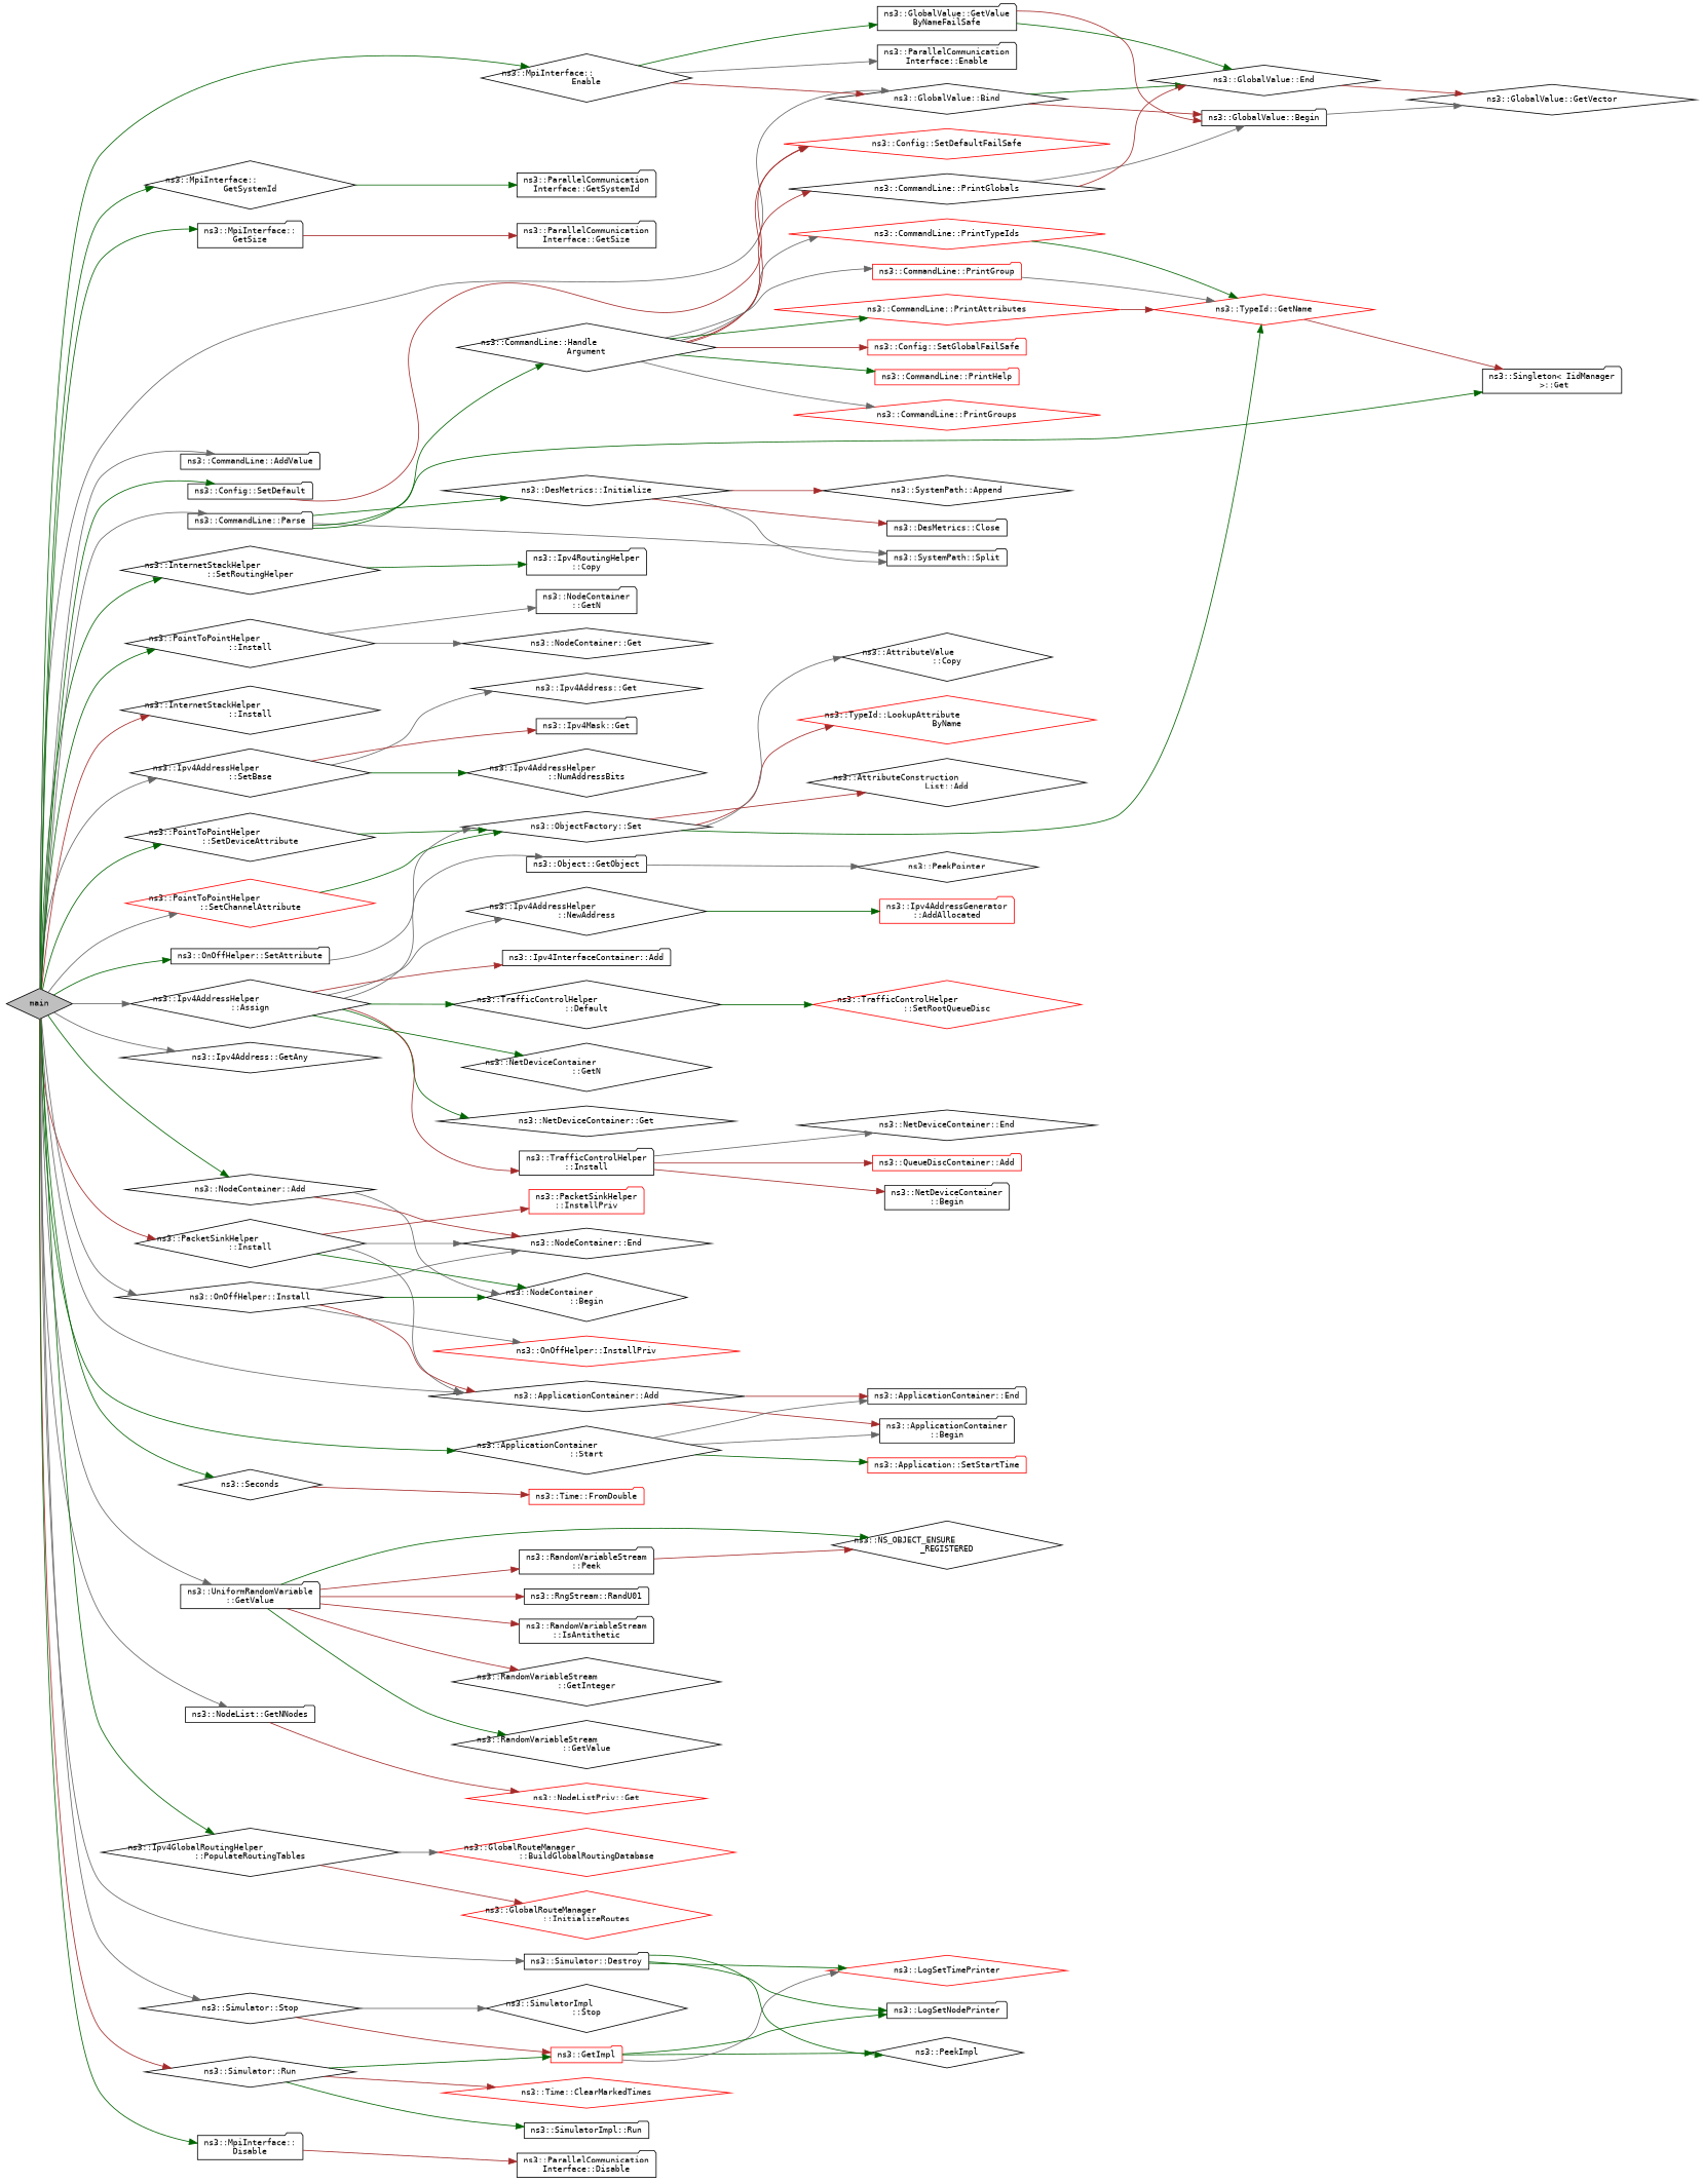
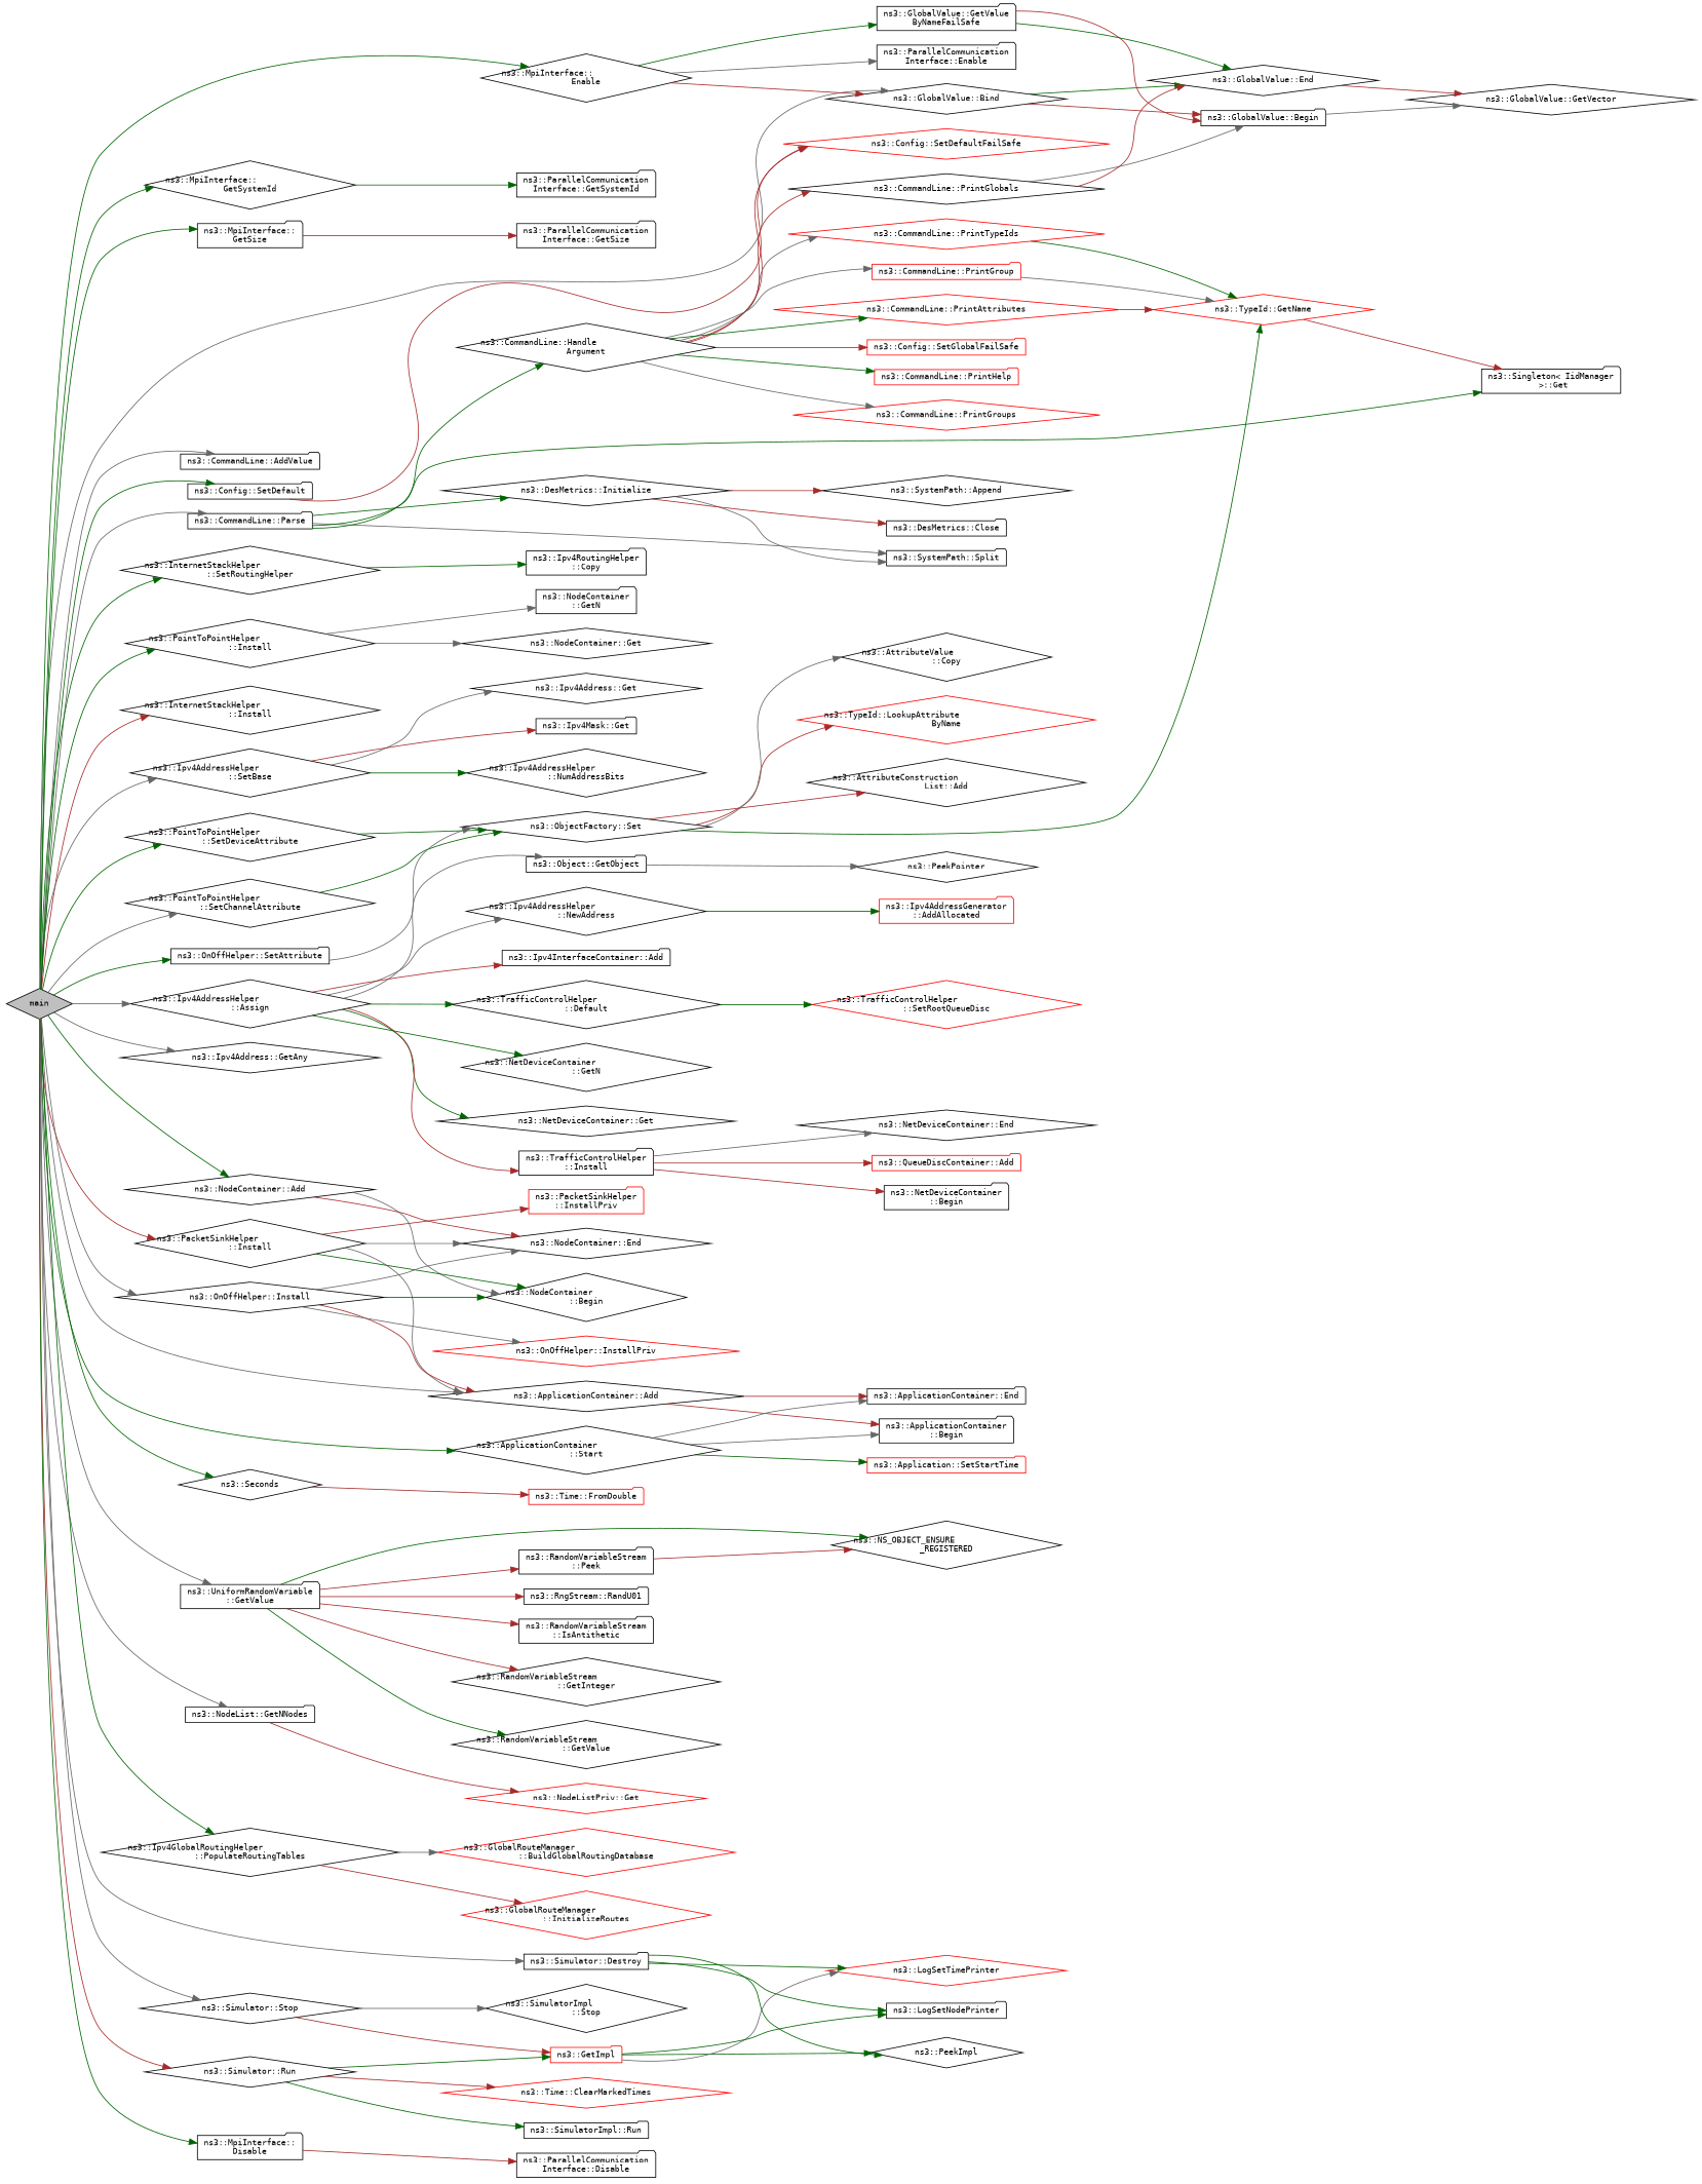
  digraph {
    fontname="DejaVu Sans Mono"
    rankdir=LR
    node [color=black fillcolor=white fontname="DejaVu Sans Mono" fontsize=10 shape=diamond style=filled]
    edge [color=darkgreen fontname="DejaVu Sans Mono" fontsize=10 labelfontname=Helvetica labelfontsize=10 style=solid]
    n1 [fillcolor=grey75 fontcolor=black height=0.2 label=main width=0.4]
    n2 [height=0.2 label="ns3::MpiInterface::\lEnable" width=0.4]
    n3 [height=0.2 label="ns3::GlobalValue::Bind" width=0.4]
    n4 [height=0.2 label="ns3::MpiInterface::\lGetSystemId" width=0.4]
    n5 [height=0.2 label="ns3::MpiInterface::\lGetSize" shape=folder width=0.4]
    n6 [height=0.2 label="ns3::CommandLine::AddValue" shape=folder width=0.4]
    n7 [height=0.2 label="ns3::CommandLine::Parse" shape=folder width=0.4]
    n8 [height=0.2 label="ns3::PointToPointHelper\l::SetDeviceAttribute" width=0.4]
-   n9 [color=red height=0.2 label="ns3::PointToPointHelper\l::SetChannelAttribute" width=0.4]
+   n9 [height=0.2 label="ns3::PointToPointHelper\l::SetChannelAttribute" width=0.4]
    n10 [height=0.2 label="ns3::InternetStackHelper\l::SetRoutingHelper" width=0.4]
    n11 [height=0.2 label="ns3::InternetStackHelper\l::Install" width=0.4]
    n12 [height=0.2 label="ns3::PointToPointHelper\l::Install" width=0.4]
    n13 [height=0.2 label="ns3::NodeContainer::Add" width=0.4]
    n14 [height=0.2 label="ns3::Ipv4AddressHelper\l::SetBase" width=0.4]
    n15 [height=0.2 label="ns3::Ipv4AddressHelper\l::Assign" width=0.4]
    n16 [height=0.2 label="ns3::Config::SetDefault" shape=folder width=0.4]
    n17 [height=0.2 label="ns3::Ipv4Address::GetAny" width=0.4]
    n18 [height=0.2 label="ns3::PacketSinkHelper\l::Install" width=0.4]
    n19 [height=0.2 label="ns3::ApplicationContainer::Add" width=0.4]
    n20 [height=0.2 label="ns3::ApplicationContainer\l::Start" width=0.4]
    n21 [height=0.2 label="ns3::Seconds" width=0.4]
    n22 [height=0.2 label="ns3::OnOffHelper::SetAttribute" shape=folder width=0.4]
    n23 [height=0.2 label="ns3::OnOffHelper::Install" width=0.4]
    n24 [height=0.2 label="ns3::UniformRandomVariable\l::GetValue" shape=folder width=0.4]
    n25 [height=0.2 label="ns3::NodeList::GetNNodes" shape=folder width=0.4]
    n26 [height=0.2 label="ns3::Ipv4GlobalRoutingHelper\l::PopulateRoutingTables" width=0.4]
    n27 [height=0.2 label="ns3::Simulator::Stop" width=0.4]
    n28 [height=0.2 label="ns3::Simulator::Run" width=0.4]
    n29 [height=0.2 label="ns3::Simulator::Destroy" shape=folder width=0.4]
    n30 [height=0.2 label="ns3::MpiInterface::\lDisable" shape=folder width=0.4]
    n31 [height=0.2 label="ns3::GlobalValue::GetValue\lByNameFailSafe" shape=folder width=0.4]
    n32 [height=0.2 label="ns3::ParallelCommunication\lInterface::Enable" shape=folder width=0.4]
    n33 [height=0.2 label="ns3::GlobalValue::Begin" shape=folder width=0.4]
    n34 [height=0.2 label="ns3::GlobalValue::End" width=0.4]
    n35 [height=0.2 label="ns3::ParallelCommunication\lInterface::GetSystemId" shape=folder width=0.4]
    n36 [height=0.2 label="ns3::ParallelCommunication\lInterface::GetSize" shape=folder width=0.4]
    n37 [height=0.2 label="ns3::SystemPath::Split" shape=folder width=0.4]
    n38 [height=0.2 label="ns3::CommandLine::Handle\lArgument" width=0.4]
    n39 [height=0.2 label="ns3::Singleton\< IidManager\l \>::Get" shape=folder width=0.4]
    n40 [height=0.2 label="ns3::DesMetrics::Initialize" width=0.4]
    n41 [height=0.2 label="ns3::ObjectFactory::Set" width=0.4]
    n42 [height=0.2 label="ns3::Ipv4RoutingHelper\l::Copy" shape=folder width=0.4]
    n43 [height=0.2 label="ns3::NodeContainer\l::GetN" shape=folder width=0.4]
    n44 [height=0.2 label="ns3::NodeContainer::Get" width=0.4]
    n45 [height=0.2 label="ns3::NodeContainer\l::Begin" width=0.4]
    n46 [height=0.2 label="ns3::NodeContainer::End" width=0.4]
    n47 [height=0.2 label="ns3::Ipv4Address::Get" width=0.4]
    n48 [height=0.2 label="ns3::Ipv4Mask::Get" shape=folder width=0.4]
    n49 [height=0.2 label="ns3::Ipv4AddressHelper\l::NumAddressBits" width=0.4]
    n50 [height=0.2 label="ns3::NetDeviceContainer\l::GetN" width=0.4]
    n51 [height=0.2 label="ns3::NetDeviceContainer::Get" width=0.4]
    n52 [height=0.2 label="ns3::Object::GetObject" shape=folder width=0.4]
    n53 [height=0.2 label="ns3::Ipv4AddressHelper\l::NewAddress" width=0.4]
    n54 [height=0.2 label="ns3::Ipv4InterfaceContainer::Add" shape=folder width=0.4]
    n55 [height=0.2 label="ns3::TrafficControlHelper\l::Default" width=0.4]
    n56 [height=0.2 label="ns3::TrafficControlHelper\l::Install" shape=folder width=0.4]
    n57 [color=red height=0.2 label="ns3::Config::SetDefaultFailSafe" width=0.4]
    n58 [color=red height=0.2 label="ns3::PacketSinkHelper\l::InstallPriv" shape=folder width=0.4]
    n59 [height=0.2 label="ns3::ApplicationContainer\l::Begin" shape=folder width=0.4]
    n60 [height=0.2 label="ns3::ApplicationContainer::End" shape=folder width=0.4]
    n61 [color=red height=0.2 label="ns3::Application::SetStartTime" shape=folder width=0.4]
    n62 [color=red height=0.2 label="ns3::Time::FromDouble" shape=folder width=0.4]
    n63 [color=red height=0.2 label="ns3::OnOffHelper::InstallPriv" width=0.4]
    n64 [height=0.2 label="ns3::RandomVariableStream\l::Peek" shape=folder width=0.4]
    n65 [height=0.2 label="ns3::NS_OBJECT_ENSURE\l_REGISTERED" width=0.4]
    n66 [height=0.2 label="ns3::RngStream::RandU01" shape=folder width=0.4]
    n67 [height=0.2 label="ns3::RandomVariableStream\l::IsAntithetic" shape=folder width=0.4]
    n68 [height=0.2 label="ns3::RandomVariableStream\l::GetInteger" width=0.4]
    n69 [height=0.2 label="ns3::RandomVariableStream\l::GetValue" width=0.4]
    n70 [color=red height=0.2 label="ns3::NodeListPriv::Get" width=0.4]
    n71 [color=red height=0.2 label="ns3::GlobalRouteManager\l::BuildGlobalRoutingDatabase" width=0.4]
    n72 [color=red height=0.2 label="ns3::GlobalRouteManager\l::InitializeRoutes" width=0.4]
    n73 [color=red height=0.2 label="ns3::GetImpl" shape=folder width=0.4]
    n74 [height=0.2 label="ns3::SimulatorImpl\l::Stop" width=0.4]
    n75 [color=red height=0.2 label="ns3::Time::ClearMarkedTimes" width=0.4]
    n76 [height=0.2 label="ns3::SimulatorImpl::Run" shape=folder width=0.4]
    n77 [height=0.2 label="ns3::PeekImpl" width=0.4]
    n78 [color=red height=0.2 label="ns3::LogSetTimePrinter" width=0.4]
    n79 [height=0.2 label="ns3::LogSetNodePrinter" shape=folder width=0.4]
    n80 [height=0.2 label="ns3::ParallelCommunication\lInterface::Disable" shape=folder width=0.4]
    n81 [height=0.2 label="ns3::GlobalValue::GetVector" width=0.4]
    n82 [color=red height=0.2 label="ns3::CommandLine::PrintHelp" shape=folder width=0.4]
    n83 [color=red height=0.2 label="ns3::CommandLine::PrintGroups" width=0.4]
    n84 [color=red height=0.2 label="ns3::CommandLine::PrintTypeIds" width=0.4]
    n85 [height=0.2 label="ns3::CommandLine::PrintGlobals" width=0.4]
    n86 [color=red height=0.2 label="ns3::CommandLine::PrintGroup" shape=folder width=0.4]
    n87 [color=red height=0.2 label="ns3::CommandLine::PrintAttributes" width=0.4]
    n88 [color=red height=0.2 label="ns3::Config::SetGlobalFailSafe" shape=folder width=0.4]
    n89 [height=0.2 label="ns3::DesMetrics::Close" shape=folder width=0.4]
    n90 [height=0.2 label="ns3::SystemPath::Append" width=0.4]
    n91 [color=red height=0.2 label="ns3::TypeId::GetName" width=0.4]
    n92 [color=red height=0.2 label="ns3::TypeId::LookupAttribute\lByName" width=0.4]
    n93 [height=0.2 label="ns3::AttributeConstruction\lList::Add" width=0.4]
    n94 [height=0.2 label="ns3::AttributeValue\l::Copy" width=0.4]
    n95 [height=0.2 label="ns3::PeekPointer" width=0.4]
    n96 [color=red height=0.2 label="ns3::Ipv4AddressGenerator\l::AddAllocated" shape=folder width=0.4]
    n97 [color=red height=0.2 label="ns3::TrafficControlHelper\l::SetRootQueueDisc" width=0.4]
    n98 [height=0.2 label="ns3::NetDeviceContainer\l::Begin" shape=folder width=0.4]
    n99 [height=0.2 label="ns3::NetDeviceContainer::End" width=0.4]
    n100 [color=red height=0.2 label="ns3::QueueDiscContainer::Add" shape=folder width=0.4]
    n1 -> n2
    n1 -> n3 [color=gray40]
    n1 -> n4
    n1 -> n5
    n1 -> n6 [color=gray40]
    n1 -> n7 [color=gray40]
    n1 -> n8
    n1 -> n9 [color=gray40]
    n1 -> n10
    n1 -> n11 [color=brown]
    n1 -> n12
    n1 -> n13
    n1 -> n14 [color=gray40]
    n1 -> n15 [color=gray40]
    n1 -> n16
    n1 -> n17 [color=gray40]
    n1 -> n18 [color=brown]
    n1 -> n19 [color=gray40]
    n1 -> n20
    n1 -> n21
    n1 -> n22
    n1 -> n23 [color=gray40]
    n1 -> n24 [color=gray40]
    n1 -> n25 [color=gray40]
    n1 -> n26
    n1 -> n27 [color=gray40]
    n1 -> n28 [color=brown]
    n1 -> n29 [color=gray40]
    n1 -> n30
    n2 -> n3 [color=brown]
    n2 -> n31
    n2 -> n32 [color=gray40]
    n3 -> n33 [color=brown]
    n3 -> n34
    n4 -> n35
    n5 -> n36 [color=brown]
    n7 -> n37 [color=gray40]
    n7 -> n38
    n7 -> n39
    n7 -> n40
    n8 -> n41
    n9 -> n41
    n10 -> n42
    n12 -> n43 [color=gray40]
    n12 -> n44 [color=gray40]
    n13 -> n45 [color=gray40]
    n13 -> n46 [color=brown]
    n14 -> n47 [color=gray40]
    n14 -> n48 [color=brown]
    n14 -> n49
    n15 -> n50
    n15 -> n51
    n15 -> n52 [color=gray40]
    n15 -> n53 [color=gray40]
    n15 -> n54 [color=brown]
    n15 -> n55
    n15 -> n56 [color=brown]
    n16 -> n57 [color=brown]
    n18 -> n19 [color=gray40]
    n18 -> n45
    n18 -> n46 [color=gray40]
    n18 -> n58 [color=brown]
    n19 -> n59 [color=brown]
    n19 -> n60 [color=brown]
    n20 -> n59 [color=gray40]
    n20 -> n60 [color=gray40]
    n20 -> n61
    n21 -> n62 [color=brown]
    n22 -> n41 [color=gray40]
    n23 -> n19 [color=brown]
    n23 -> n45
    n23 -> n46 [color=gray40]
    n23 -> n63 [color=gray40]
    n24 -> n64 [color=brown]
    n24 -> n65
    n24 -> n66 [color=brown]
    n24 -> n67 [color=brown]
    n24 -> n68 [color=brown]
    n24 -> n69
    n25 -> n70 [color=brown]
    n26 -> n71 [color=gray40]
    n26 -> n72 [color=brown]
    n27 -> n73 [color=brown]
    n27 -> n74 [color=gray40]
    n28 -> n73
    n28 -> n75 [color=brown]
    n28 -> n76
    n29 -> n77
    n29 -> n78
    n29 -> n79
    n30 -> n80 [color=brown]
    n31 -> n33 [color=brown]
    n31 -> n34
    n33 -> n81 [color=gray40]
    n34 -> n81 [color=brown]
    n38 -> n57 [color=brown]
    n38 -> n82
    n38 -> n83 [color=gray40]
    n38 -> n84 [color=gray40]
    n38 -> n85 [color=brown]
    n38 -> n86 [color=gray40]
    n38 -> n87
    n38 -> n88 [color=brown]
    n40 -> n37 [color=gray40]
    n40 -> n89 [color=brown]
    n40 -> n90 [color=brown]
    n41 -> n91
    n41 -> n92 [color=brown]
    n41 -> n93 [color=brown]
    n41 -> n94 [color=gray40]
    n52 -> n95 [color=gray40]
    n53 -> n96
    n55 -> n97
    n56 -> n98 [color=brown]
    n56 -> n99 [color=gray40]
    n56 -> n100 [color=brown]
    n64 -> n65 [color=brown]
    n73 -> n77
    n73 -> n78 [color=gray40]
    n73 -> n79
    n84 -> n91
    n85 -> n33 [color=gray40]
    n85 -> n34 [color=brown]
    n86 -> n91 [color=gray40]
    n87 -> n91 [color=brown]
    n91 -> n39 [color=brown]
  }
